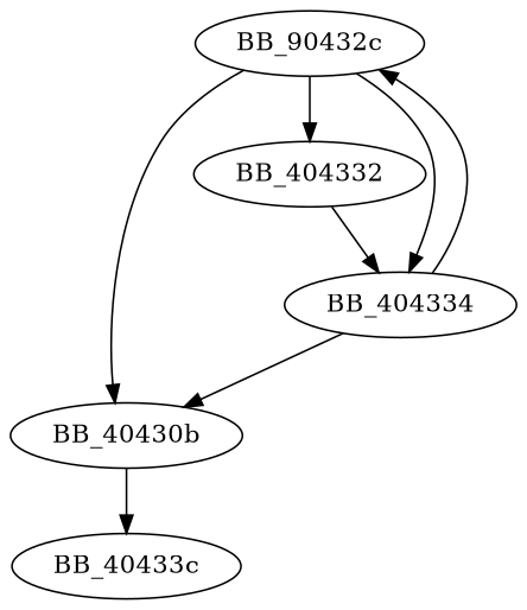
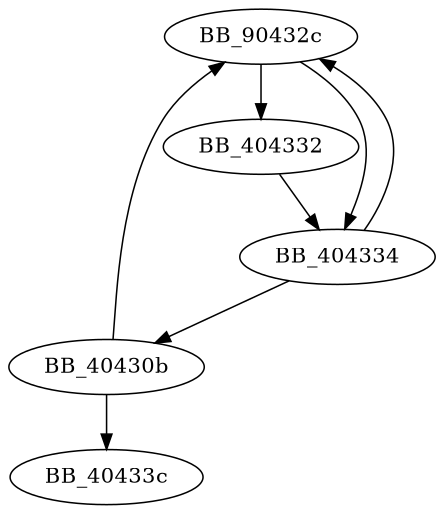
  digraph {
    n1 [label=BB_90432c]
    BB_40430b
    BB_40433c
    BB_404332
    BB_404334
    n1 -> BB_404332
    n1 -> BB_404334
-   n1 -> BB_40430b
+   BB_40430b -> n1
    BB_40430b -> BB_40433c
    BB_404332 -> BB_404334
    BB_404334 -> n1
    BB_404334 -> BB_40430b
  }
